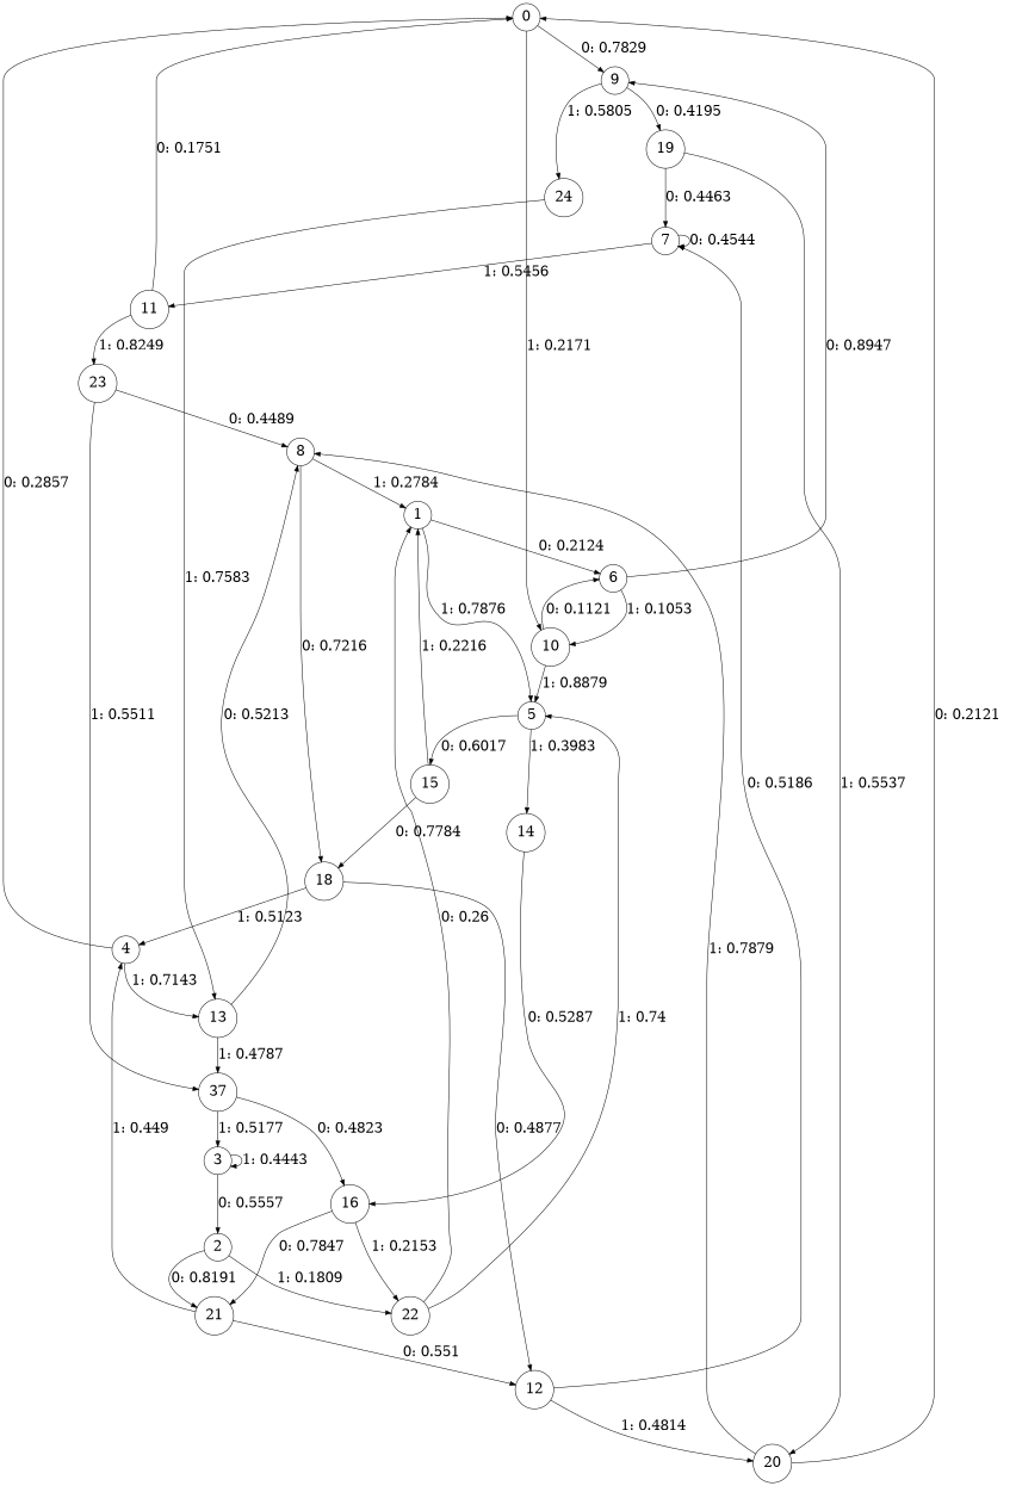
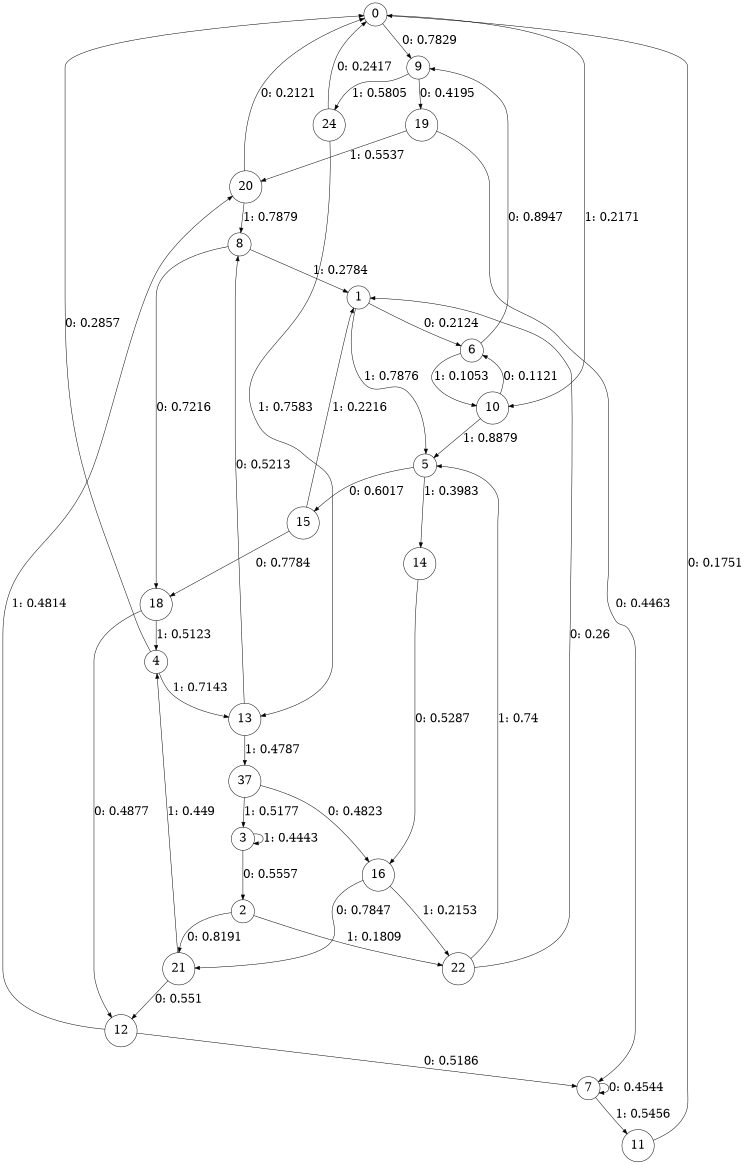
  digraph {
    node [fontsize=24 shape=circle]
    edge [fontsize=24]
    0
    9
    10
    19
    24
    6
    5
    7
    20
    13
    15
    14
    1
    18
    16
    2
    21
    22
    4
    12
    3
    8
    n23 [label=37]
    11
-   23
    0 -> 9 [label="0: 0.7829   "]
    0 -> 10 [label="1: 0.2171   "]
    9 -> 19 [label="0: 0.4195   "]
    9 -> 24 [label="1: 0.5805   "]
    10 -> 6 [label="0: 0.1121   "]
    10 -> 5 [label="1: 0.8879   "]
    19 -> 7 [label="0: 0.4463   "]
    19 -> 20 [label="1: 0.5537   "]
+   24 -> 0 [label="0: 0.2417   "]
    24 -> 13 [label="1: 0.7583   "]
    6 -> 9 [label="0: 0.8947   "]
    6 -> 10 [label="1: 0.1053   "]
    5 -> 15 [label="0: 0.6017   "]
    5 -> 14 [label="1: 0.3983   "]
    7 -> 7 [label="0: 0.4544   "]
    7 -> 11 [label="1: 0.5456   "]
    20 -> 0 [label="0: 0.2121   "]
    20 -> 8 [label="1: 0.7879   "]
    13 -> 8 [label="0: 0.5213   "]
    13 -> n23 [label="1: 0.4787   "]
    15 -> 1 [label="1: 0.2216   "]
    15 -> 18 [label="0: 0.7784   "]
    14 -> 16 [label="0: 0.5287   "]
    1 -> 6 [label="0: 0.2124   "]
    1 -> 5 [label="1: 0.7876   "]
    18 -> 4 [label="1: 0.5123   "]
    18 -> 12 [label="0: 0.4877   "]
    16 -> 21 [label="0: 0.7847   "]
    16 -> 22 [label="1: 0.2153   "]
    2 -> 21 [label="0: 0.8191   "]
    2 -> 22 [label="1: 0.1809   "]
    21 -> 4 [label="1: 0.449    "]
    21 -> 12 [label="0: 0.551    "]
    22 -> 5 [label="1: 0.74     "]
    22 -> 1 [label="0: 0.26     "]
    4 -> 0 [label="0: 0.2857   "]
    4 -> 13 [label="1: 0.7143   "]
    12 -> 7 [label="0: 0.5186   "]
    12 -> 20 [label="1: 0.4814   "]
    3 -> 2 [label="0: 0.5557   "]
    3 -> 3 [label="1: 0.4443   "]
    8 -> 1 [label="1: 0.2784   "]
    8 -> 18 [label="0: 0.7216   "]
    n23 -> 16 [label="0: 0.4823   "]
    n23 -> 3 [label="1: 0.5177   "]
    11 -> 0 [label="0: 0.1751   "]
-   11 -> 23 [label="1: 0.8249   "]
-   23 -> 8 [label="0: 0.4489   "]
-   23 -> n23 [label="1: 0.5511   "]
  }
